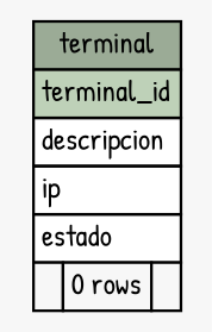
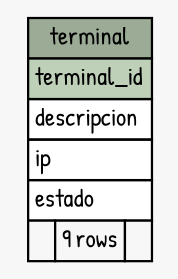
  digraph {
    bgcolor="#f7f7f7"
    fontname="Patrick Hand"
    fontsize=11
    nodesep=0.18
    rankdir=RL
    ranksep=0.46
-   n1 [fontname="Patrick Hand" fontsize=11 label=<     <TABLE BORDER="0" CELLBORDER="1" CELLSPACING="0" BGCOLOR="#ffffff">       <TR><TD COLSPAN="3" BGCOLOR="#9bab96" ALIGN="CENTER">terminal</TD></TR>       <TR><TD PORT="terminal_id" COLSPAN="3" BGCOLOR="#bed1b8" ALIGN="LEFT">terminal_id</TD></TR>       <TR><TD PORT="descripcion" COLSPAN="3" ALIGN="LEFT">descripcion</TD></TR>       <TR><TD PORT="ip" COLSPAN="3" ALIGN="LEFT">ip</TD></TR>       <TR><TD PORT="estado" COLSPAN="3" ALIGN="LEFT">estado</TD></TR>       <TR><TD ALIGN="LEFT" BGCOLOR="#f7f7f7">  </TD><TD ALIGN="RIGHT" BGCOLOR="#f7f7f7">0 rows</TD><TD ALIGN="RIGHT" BGCOLOR="#f7f7f7">  </TD></TR>     </TABLE>> shape=plaintext]
+   n1 [fontname="Patrick Hand" fontsize=11 label=<     <TABLE BORDER="0" CELLBORDER="1" CELLSPACING="0" BGCOLOR="#ffffff">       <TR><TD COLSPAN="3" BGCOLOR="#9bab96" ALIGN="CENTER">terminal</TD></TR>       <TR><TD PORT="terminal_id" COLSPAN="3" BGCOLOR="#bed1b8" ALIGN="LEFT">terminal_id</TD></TR>       <TR><TD PORT="descripcion" COLSPAN="3" ALIGN="LEFT">descripcion</TD></TR>       <TR><TD PORT="ip" COLSPAN="3" ALIGN="LEFT">ip</TD></TR>       <TR><TD PORT="estado" COLSPAN="3" ALIGN="LEFT">estado</TD></TR>       <TR><TD ALIGN="LEFT" BGCOLOR="#f7f7f7">  </TD><TD ALIGN="RIGHT" BGCOLOR="#f7f7f7">9 rows</TD><TD ALIGN="RIGHT" BGCOLOR="#f7f7f7">  </TD></TR>     </TABLE>> shape=plaintext]
  }
